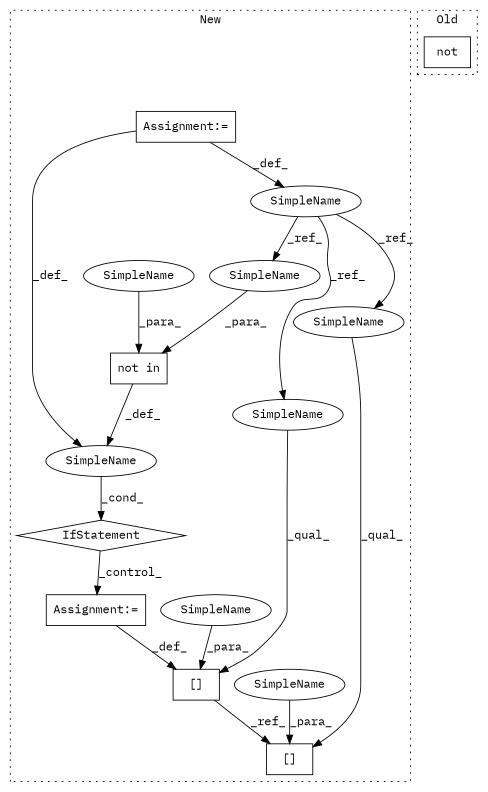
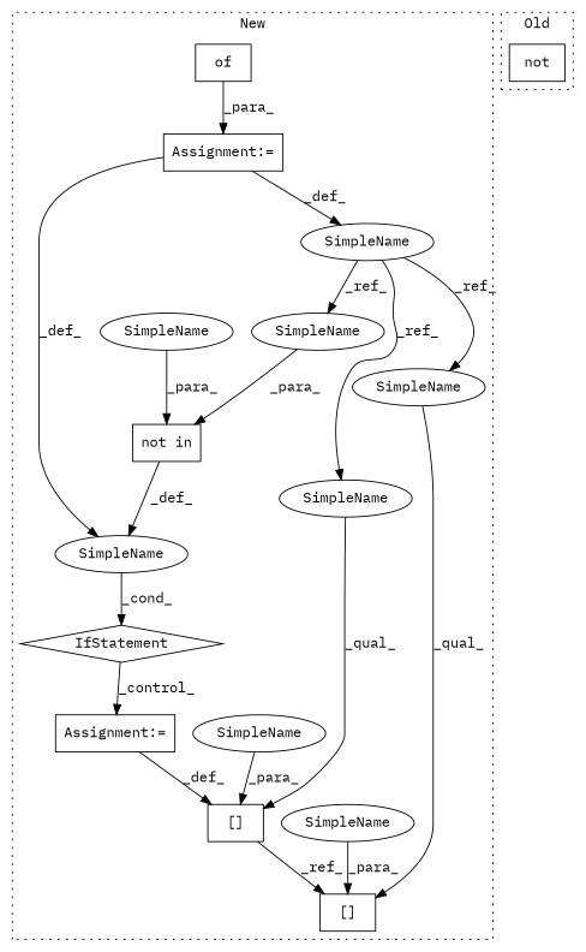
  digraph {
    fontname="IBM Plex Mono"
    node [a=42 fontname="IBM Plex Mono" l=5 s=5313 shape=ellipse]
    edge [fontname="IBM Plex Mono"]
    n1 [a=108 l=16 label="not in" shape=box]
    n2 [a=25 l="12,2" label=IfStatement s="5301,5329" shape=diamond]
    n3 [a=7 l=1 label="Assignment:=" s=4994 shape=box]
    n4 [a=7 l=1 label="Assignment:=" s=5353 shape=box]
    n5 [a=2 l="6,1" label="[]" s="5343,5352" shape=box]
    n6 [a=2 l="6,1" label="[]" s="5385,5394" shape=box]
    n7 [label=SimpleName s=4989]
    n8 [label=SimpleName l="" s=""]
+   n9 [a=32 l=4 label=of s=4999 shape=box]
    n10 [l=3 label=SimpleName s=5391]
    n11 [l=3 label=SimpleName s=5349]
    n12 [l=3 label=SimpleName]
    n13 [label=SimpleName s=5324]
    n14 [label=SimpleName s=5343]
    n15 [label=SimpleName s=5385]
    n16 [a=32 l="7,1" label=not s="6690,6826" shape=box]
    subgraph cluster_1 {
      label=New
      style=dotted
      n1
      n2
      n3
      n4
      n5
      n6
      n7
      n8
+     n9
      n10
      n11
      n12
      n13
      n14
      n15
    }
    subgraph cluster_2 {
      label=Old
      style=dotted
      n16
    }
    n1 -> n8 [label=_def_]
    n2 -> n4 [label=_control_]
    n3 -> n7 [label=_def_]
    n3 -> n8 [label=_def_]
    n4 -> n5 [label=_def_]
    n5 -> n6 [label=_ref_]
    n7 -> n13 [label=_ref_]
    n7 -> n14 [label=_ref_]
    n7 -> n15 [label=_ref_]
    n8 -> n2 [label=_cond_]
+   n9 -> n3 [label=_para_]
    n10 -> n6 [label=_para_]
    n11 -> n5 [label=_para_]
    n12 -> n1 [label=_para_]
    n13 -> n1 [label=_para_]
    n14 -> n5 [label=_qual_]
    n15 -> n6 [label=_qual_]
  }
